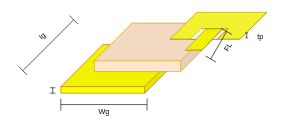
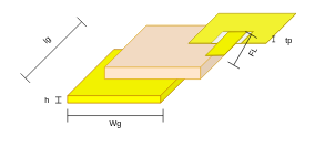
  <mxCell id="0" />
  <mxCell id="1" parent="0" />
  <mxCell id="2" value="" style="shape=crossbar;whiteSpace=wrap;html=1;rounded=1;rotation=-45;" parent="1" vertex="1"><mxGeometry x="20" y="65" width="120" height="20" as="geometry" /></mxCell>
  <mxCell id="3" value="lg" style="text;html=1;align=center;verticalAlign=middle;resizable=0;points=[];autosize=1;strokeColor=none;fillColor=none;rotation=-45;" parent="1" vertex="1"><mxGeometry x="56" y="47" width="27" height="27" as="geometry" /></mxCell>
  <mxCell id="4" value="" style="shape=crossbar;whiteSpace=wrap;html=1;rounded=1;" parent="1" vertex="1"><mxGeometry x="101" y="164" width="144" height="20" as="geometry" /></mxCell>
  <mxCell id="5" value="Wg" style="text;html=1;align=center;verticalAlign=middle;resizable=0;points=[];autosize=1;strokeColor=none;fillColor=none;" parent="1" vertex="1"><mxGeometry x="155" y="173" width="36" height="27" as="geometry" /></mxCell>
  <mxCell id="6" value="" style="shape=crossbar;whiteSpace=wrap;html=1;rounded=1;rotation=-90;" parent="1" vertex="1"><mxGeometry x="83" y="146" width="9" height="9" as="geometry" /></mxCell>
+ <mxCell id="7" value="h" style="text;html=1;align=center;verticalAlign=middle;resizable=0;points=[];autosize=1;strokeColor=none;fillColor=none;" parent="1" vertex="1"><mxGeometry x="56" y="137" width="27" height="27" as="geometry" /></mxCell>
  <mxCell id="8" value="ground" parent="0" />
  <mxCell id="9" value="" style="shape=cube;whiteSpace=wrap;html=1;boundedLbl=1;backgroundOutline=1;darkOpacity=0.05;darkOpacity2=0.1;rotation=0;size=70;flipV=0;flipH=1;fillColor=#FFFF00;strokeColor=#b46504;" parent="8" vertex="1"><mxGeometry x="101" y="74" width="210" height="81" as="geometry" /></mxCell>
  <mxCell id="10" value="substrate" parent="0" />
  <mxCell id="11" value="" style="shape=cube;whiteSpace=wrap;html=1;boundedLbl=1;backgroundOutline=1;darkOpacity=0.05;darkOpacity2=0.1;flipV=0;flipH=1;size=63;fillColor=#FFE6CC;strokeColor=#d79b00;" parent="10" vertex="1"><mxGeometry x="157" y="38" width="207" height="81" as="geometry" /></mxCell>
  <mxCell id="12" value="patch" parent="0" />
  <mxCell id="13" value="" style="shape=cube;whiteSpace=wrap;html=1;boundedLbl=1;backgroundOutline=1;darkOpacity=0.05;darkOpacity2=0.1;size=66;fillColor=#FFFF33;fontColor=#000000;strokeColor=#B09500;flipH=1;" vertex="1" parent="12"><mxGeometry x="283" y="20" width="162" height="45" as="geometry" /></mxCell>
  <mxCell id="14" value="" style="shape=cube;whiteSpace=wrap;html=1;boundedLbl=1;backgroundOutline=1;darkOpacity=0.05;darkOpacity2=0.1;flipH=1;size=39;shadow=0;fillColor=#FFFF00;strokeColor=#B09500;fontColor=#000000;" parent="12" vertex="1"><mxGeometry x="317.5" y="47" width="63" height="18" as="geometry" /></mxCell>
  <mxCell id="15" value="" style="shape=cube;whiteSpace=wrap;html=1;boundedLbl=1;backgroundOutline=1;darkOpacity=0.05;darkOpacity2=0.1;size=54;flipH=1;strokeWidth=0;flipV=0;direction=west;" parent="12" vertex="1"><mxGeometry x="317.5" y="47.5" width="27" height="17" as="geometry" /></mxCell>
  <mxCell id="16" value="" style="shape=cube;whiteSpace=wrap;html=1;boundedLbl=1;backgroundOutline=1;darkOpacity=0.05;darkOpacity2=0.1;size=54;flipH=1;strokeWidth=0;rotation=0;" parent="12" vertex="1"><mxGeometry x="349.5" y="48" width="29" height="17" as="geometry" /></mxCell>
  <mxCell id="17" value="" style="shape=cube;whiteSpace=wrap;html=1;boundedLbl=1;backgroundOutline=1;darkOpacity=0.05;darkOpacity2=0.1;flipH=1;size=36;fillColor=#FFFF00;fontColor=#000000;strokeColor=#B09500;flipV=0;rotation=359;" parent="12" vertex="1"><mxGeometry x="308.52" y="48" width="62.89" height="35" as="geometry" /></mxCell>
  <mxCell id="18" value="xx" parent="0" />
  <mxCell id="19" value="" style="shape=crossbar;whiteSpace=wrap;html=1;rounded=1;rotation=-90;" parent="18" vertex="1"><mxGeometry x="407" y="56" width="8.44" height="5" as="geometry" /></mxCell>
  <mxCell id="20" value="tp" style="text;html=1;align=center;verticalAlign=middle;resizable=0;points=[];autosize=1;strokeColor=none;fillColor=none;" parent="18" vertex="1"><mxGeometry x="416" y="47" width="36" height="27" as="geometry" /></mxCell>
  <mxCell id="21" value="" style="shape=crossbar;whiteSpace=wrap;html=1;rounded=1;rotation=-60;" parent="18" vertex="1"><mxGeometry x="338" y="65" width="53" height="20" as="geometry" /></mxCell>
  <mxCell id="22" value="FL" style="text;html=1;align=center;verticalAlign=middle;resizable=0;points=[];autosize=1;strokeColor=none;fillColor=none;rotation=-60;" parent="18" vertex="1"><mxGeometry x="362" y="65" width="36" height="27" as="geometry" /></mxCell>
